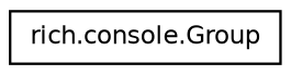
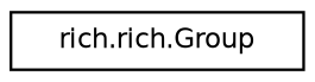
  digraph {
    rankdir=LR
-   n1 [color=black fillcolor=white fontname=Helvetica fontsize=10 height=0.2 label="rich.console.Group" shape=record style=filled width=0.4]
+   n1 [color=black fillcolor=white fontname=Helvetica fontsize=10 height=0.2 label="rich.rich.Group" shape=record style=filled width=0.4]
  }
